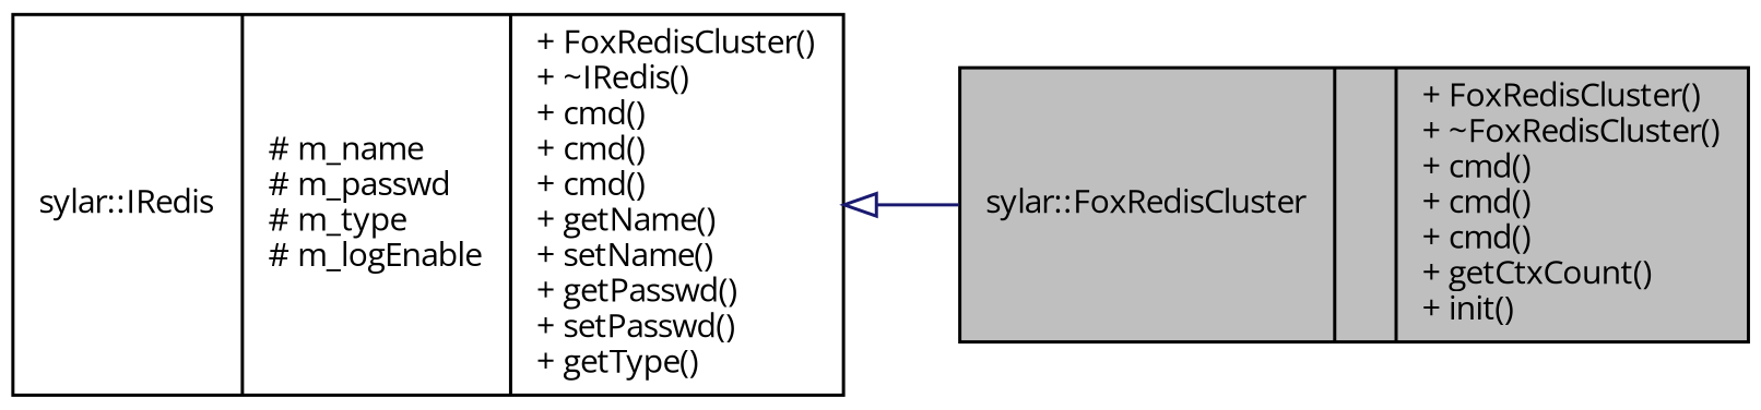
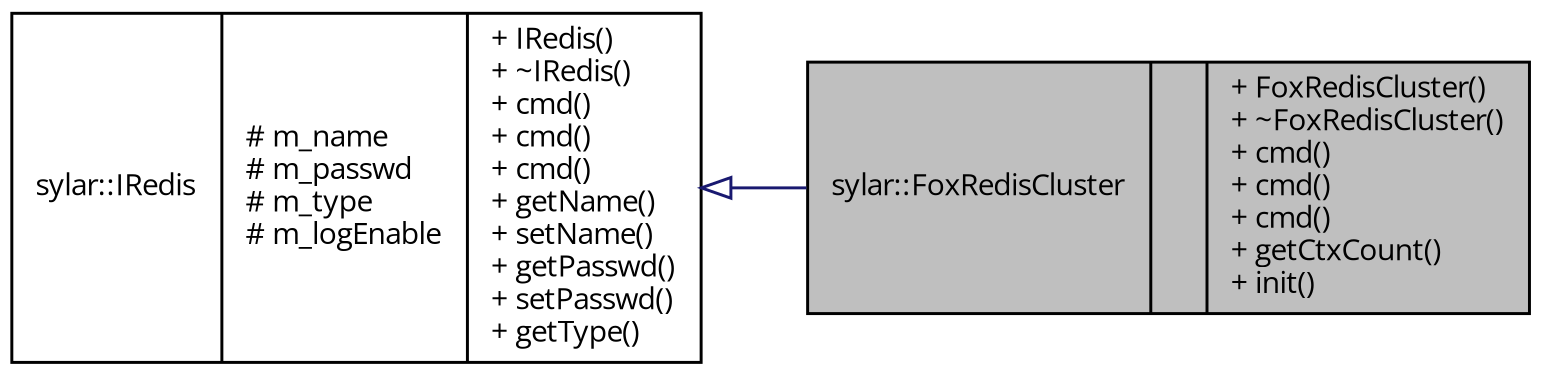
  digraph {
    rankdir=LR
    fontname="Open Sans"
    node [color=black fontname="Open Sans" fontsize=10 shape=record style=filled]
    n1 [fillcolor=grey75 fontcolor=black height=0.2 label="{sylar::FoxRedisCluster\n||+ FoxRedisCluster()\l+ ~FoxRedisCluster()\l+ cmd()\l+ cmd()\l+ cmd()\l+ getCtxCount()\l+ init()\l}" width=0.4]
-   n2 [fillcolor=white height=0.2 label="{sylar::IRedis\n|# m_name\l# m_passwd\l# m_type\l# m_logEnable\l|+ FoxRedisCluster()\l+ ~IRedis()\l+ cmd()\l+ cmd()\l+ cmd()\l+ getName()\l+ setName()\l+ getPasswd()\l+ setPasswd()\l+ getType()\l}" width=0.4]
+   n2 [fillcolor=white height=0.2 label="{sylar::IRedis\n|# m_name\l# m_passwd\l# m_type\l# m_logEnable\l|+ IRedis()\l+ ~IRedis()\l+ cmd()\l+ cmd()\l+ cmd()\l+ getName()\l+ setName()\l+ getPasswd()\l+ setPasswd()\l+ getType()\l}" width=0.4]
    n2 -> n1 [arrowtail=onormal color=midnightblue dir=back fontname="Open Sans" fontsize=10 labelfontname=Helvetica labelfontsize=10 style=solid]
  }
